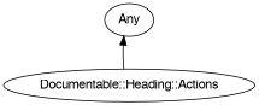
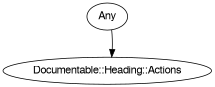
  digraph {
    rankdir=BT
    splines=polyline
    node [color="#000000" fontcolor="#000000" fontname=FreeSans]
    "Documentable::Heading::Actions"
    Any
-   "Documentable::Heading::Actions" -> Any [color="#000000"]
+   Any -> "Documentable::Heading::Actions" [color="#000000"]
  }
